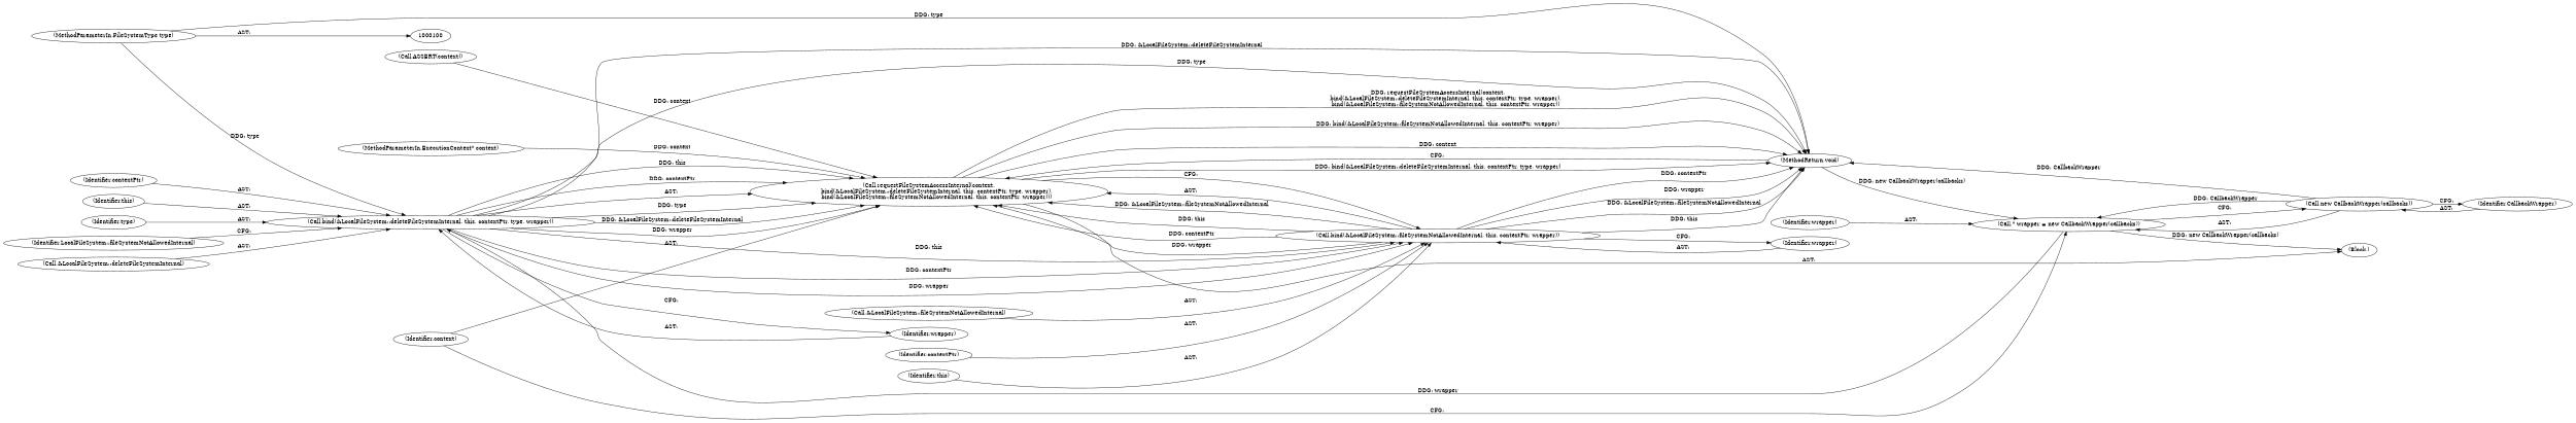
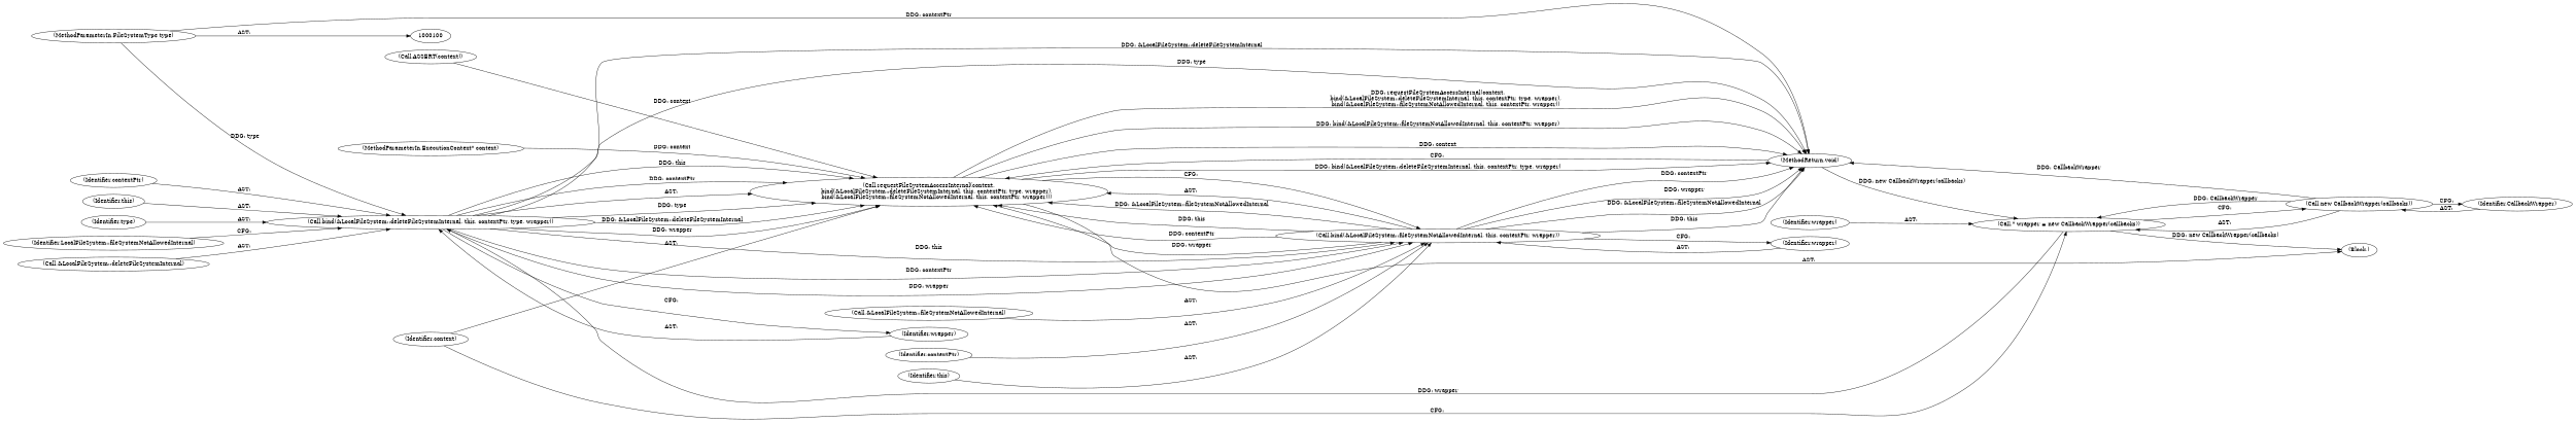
  digraph {
    rankdir=LR
    n1 [label="(Call,bind(&LocalFileSystem::deleteFileSystemInternal, this, contextPtr, type, wrapper))"]
    n2 [label="(Call,requestFileSystemAccessInternal(context,\n         bind(&LocalFileSystem::deleteFileSystemInternal, this, contextPtr, type, wrapper),\n         bind(&LocalFileSystem::fileSystemNotAllowedInternal, this, contextPtr, wrapper)))"]
    n3 [label="(Call,bind(&LocalFileSystem::fileSystemNotAllowedInternal, this, contextPtr, wrapper))"]
    n4 [label="(Identifier,wrapper)"]
    n5 [label="(MethodReturn,void)"]
    n6 [label="(Block,)"]
    n7 [label="(Identifier,wrapper)"]
    n8 [label="(Call,* wrapper = new CallbackWrapper(callbacks))"]
    n9 [label="(MethodParameterIn,FileSystemType type)"]
    1000100
    n11 [label="(Call,new CallbackWrapper(callbacks))"]
    n12 [label="(Identifier,CallbackWrapper)"]
    n13 [label="(Call,ASSERT(context))"]
    n14 [label="(Identifier,wrapper)"]
    n15 [label="(Identifier,type)"]
    n16 [label="(Identifier,context)"]
    n17 [label="(Identifier,LocalFileSystem::fileSystemNotAllowedInternal)"]
    n18 [label="(MethodParameterIn,ExecutionContext* context)"]
    n19 [label="(Call,&LocalFileSystem::deleteFileSystemInternal)"]
    n20 [label="(Call,&LocalFileSystem::fileSystemNotAllowedInternal)"]
    n21 [label="(Identifier,contextPtr)"]
    n22 [label="(Identifier,contextPtr)"]
    n23 [label="(Identifier,this)"]
    n24 [label="(Identifier,this)"]
    n1 -> n2 [label="AST: "]
    n1 -> n2 [label="DDG: type"]
    n1 -> n2 [label="DDG: &LocalFileSystem::deleteFileSystemInternal"]
    n1 -> n2 [label="DDG: wrapper"]
    n1 -> n2 [label="DDG: this"]
    n1 -> n2 [label="DDG: contextPtr"]
    n1 -> n3 [label="DDG: this"]
    n1 -> n3 [label="DDG: contextPtr"]
    n1 -> n3 [label="DDG: wrapper"]
    n1 -> n4 [label="CFG: "]
    n1 -> n5 [label="DDG: &LocalFileSystem::deleteFileSystemInternal"]
    n1 -> n5 [label="DDG: type"]
    n2 -> n3 [label="CFG: "]
    n2 -> n5 [label="DDG: bind(&LocalFileSystem::deleteFileSystemInternal, this, contextPtr, type, wrapper)"]
    n2 -> n5 [label="DDG: requestFileSystemAccessInternal(context,\n         bind(&LocalFileSystem::deleteFileSystemInternal, this, contextPtr, type, wrapper),\n         bind(&LocalFileSystem::fileSystemNotAllowedInternal, this, contextPtr, wrapper))"]
    n2 -> n5 [label="DDG: bind(&LocalFileSystem::fileSystemNotAllowedInternal, this, contextPtr, wrapper)"]
    n2 -> n5 [label="DDG: context"]
    n2 -> n6 [label="AST: "]
    n3 -> n2 [label="AST: "]
    n3 -> n2 [label="DDG: &LocalFileSystem::fileSystemNotAllowedInternal"]
    n3 -> n2 [label="DDG: this"]
    n3 -> n2 [label="DDG: contextPtr"]
    n3 -> n2 [label="DDG: wrapper"]
    n3 -> n5 [label="DDG: &LocalFileSystem::fileSystemNotAllowedInternal"]
    n3 -> n5 [label="DDG: this"]
    n3 -> n5 [label="DDG: contextPtr"]
    n3 -> n5 [label="DDG: wrapper"]
    n3 -> n7 [label="CFG: "]
    n4 -> n1 [label="AST: "]
    n5 -> n2 [label="CFG: "]
    n5 -> n8 [label="DDG: new CallbackWrapper(callbacks)"]
    n7 -> n3 [label="AST: "]
    n8 -> n1 [label="DDG: wrapper"]
    n8 -> n6 [label="DDG: new CallbackWrapper(callbacks)"]
    n8 -> n11 [label="CFG: "]
    n9 -> n1 [label="DDG: type"]
-   n9 -> n5 [label="DDG: type"]
+   n9 -> n5 [label="DDG: contextPtr"]
    n9 -> 1000100 [label="AST: "]
    n11 -> n5 [label="DDG: CallbackWrapper"]
    n11 -> n8 [label="AST: "]
    n11 -> n8 [label="DDG: CallbackWrapper"]
    n11 -> n12 [label="CFG: "]
    n12 -> n11 [label="AST: "]
    n13 -> n2 [label="DDG: context"]
    n14 -> n8 [label="AST: "]
    n15 -> n1 [label="AST: "]
    n16 -> n2 [label="AST: "]
    n16 -> n8 [label="CFG: "]
    n17 -> n1 [label="CFG: "]
    n18 -> n2 [label="DDG: context"]
    n19 -> n1 [label="AST: "]
    n20 -> n3 [label="AST: "]
    n21 -> n3 [label="AST: "]
    n22 -> n1 [label="AST: "]
    n23 -> n3 [label="AST: "]
    n24 -> n1 [label="AST: "]
  }
